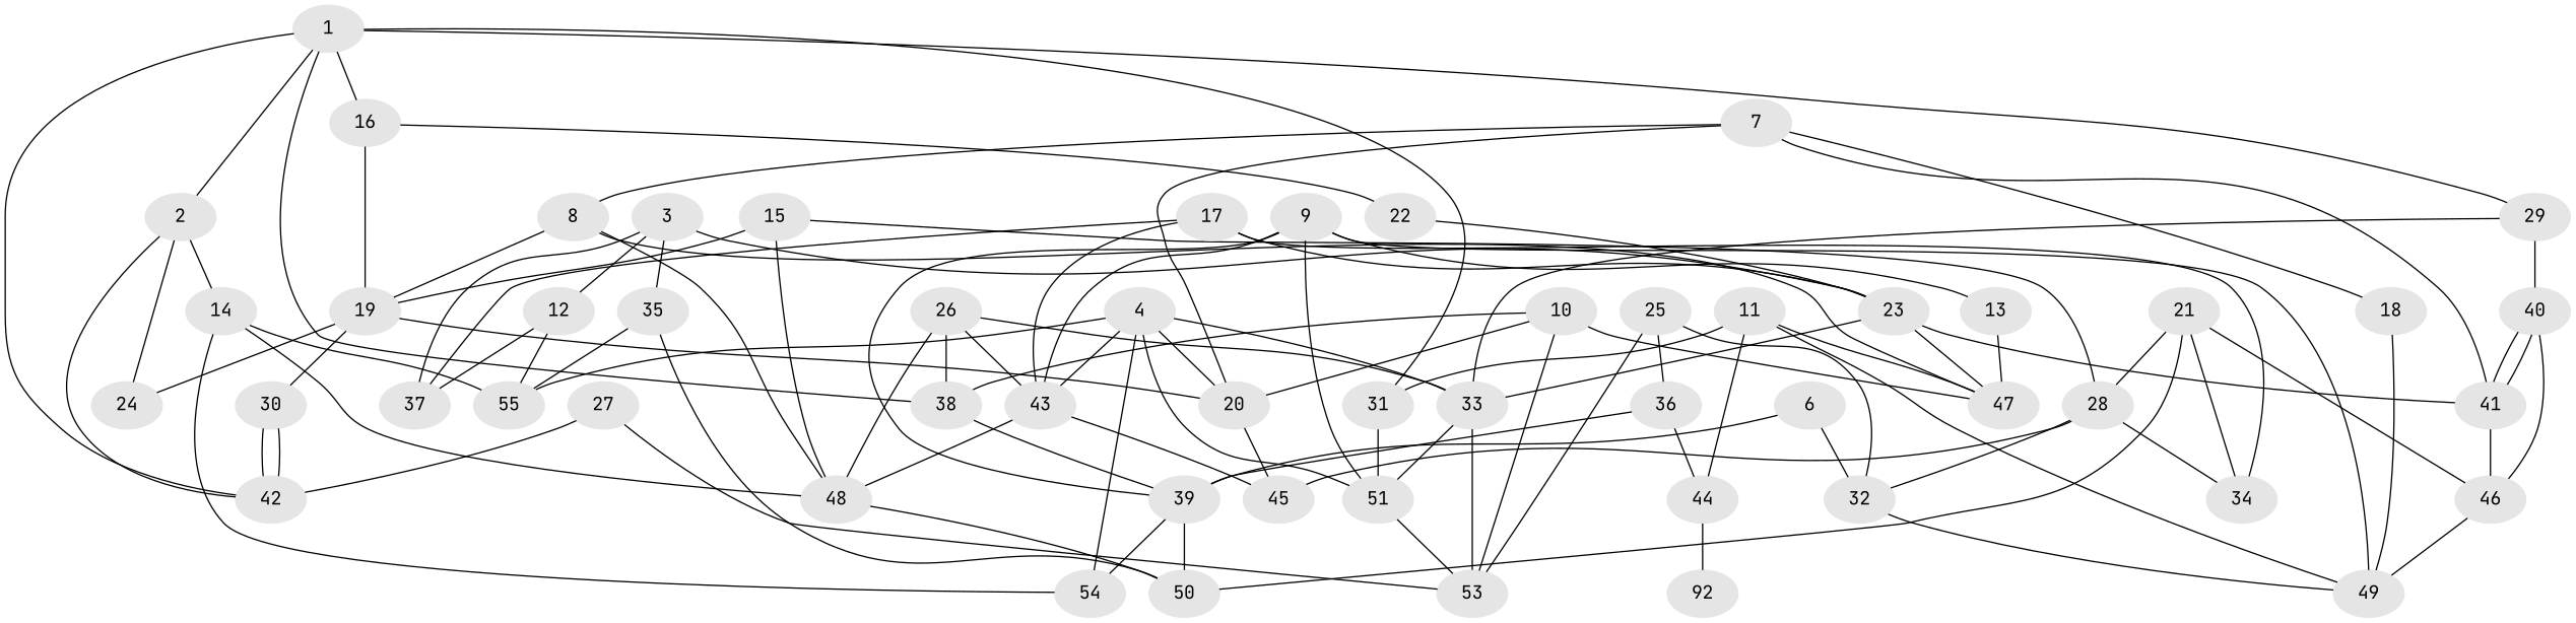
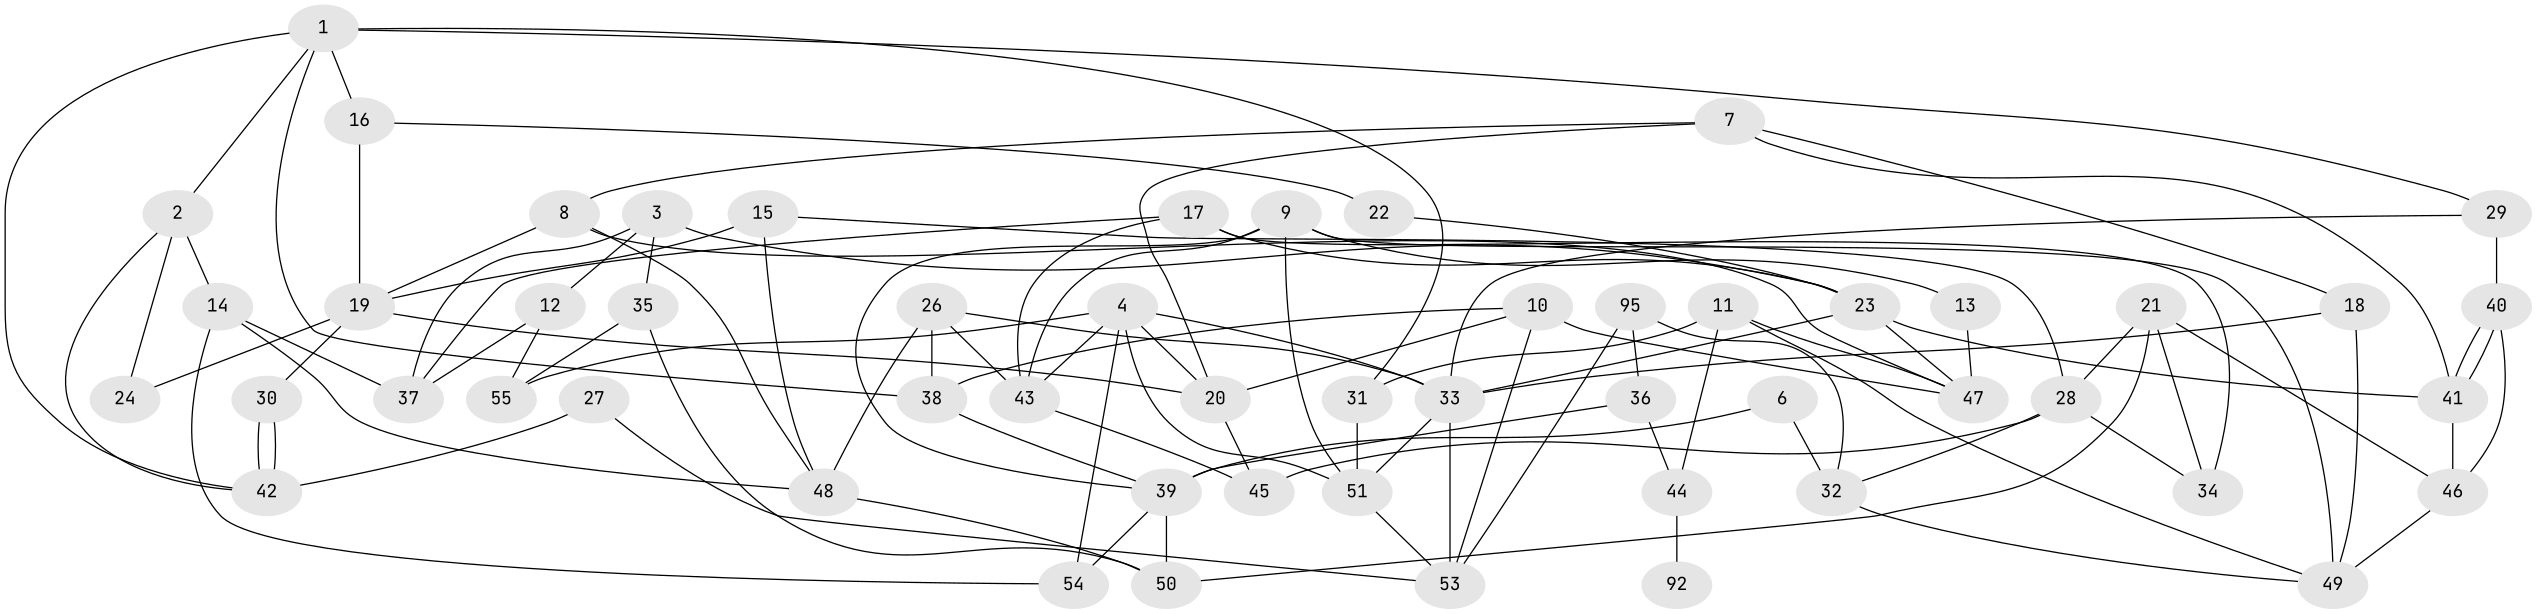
  graph {
    fontname="JetBrains Mono"
    node [color=gray90 fontname="JetBrains Mono" style=filled]
    edge [fontname="JetBrains Mono"]
    1
    2
    16
    29
    31
    38
    42
    14
    24
    19
    22
    33
    40
    51
    39
    54
    55
    48
    3
    12
    23
    35
    37
    41
    47
    50
    4
    20
    43
    45
    53
    9
    13
    49
    11
    44
    n37 [label=92]
    6
    32
    7
    8
    18
    46
    30
    10
    15
    28
    34
    17
    21
-   25
+   25 [label=95]
    36
    26
    27
    1 -- 2
    1 -- 16
    1 -- 29
    1 -- 31
    1 -- 38
    1 -- 42
    2 -- 42
    2 -- 14
    2 -- 24
    16 -- 19
    16 -- 22
    29 -- 33
    29 -- 40
    31 -- 51
    38 -- 39
    14 -- 54
-   14 -- 55
+   14 -- 37
    14 -- 48
    19 -- 24
    19 -- 20
    19 -- 30
    22 -- 23
    33 -- 51
    33 -- 53
    40 -- 41
    40 -- 41
    40 -- 46
    51 -- 53
    39 -- 54
    39 -- 50
    48 -- 50
    3 -- 12
    3 -- 23
    3 -- 35
    3 -- 37
    12 -- 55
    12 -- 37
    23 -- 33
    23 -- 41
    23 -- 47
    35 -- 55
    35 -- 50
    41 -- 46
    4 -- 33
    4 -- 51
    4 -- 54
    4 -- 55
    4 -- 20
    4 -- 43
    20 -- 45
-   43 -- 48
    43 -- 45
    9 -- 51
    9 -- 39
    9 -- 43
    9 -- 13
    9 -- 49
    13 -- 47
    11 -- 31
    11 -- 47
    11 -- 49
    11 -- 44
    44 -- n37
    6 -- 39
    6 -- 32
    32 -- 49
    7 -- 41
    7 -- 20
    7 -- 8
    7 -- 18
    8 -- 19
    8 -- 48
    8 -- 47
+   18 -- 33
    18 -- 49
    46 -- 49
    30 -- 42
    30 -- 42
    10 -- 38
    10 -- 47
    10 -- 20
    10 -- 53
    15 -- 19
    15 -- 48
    15 -- 28
    28 -- 45
    28 -- 32
    28 -- 34
    17 -- 23
    17 -- 37
    17 -- 43
    17 -- 34
    21 -- 50
    21 -- 46
    21 -- 28
    21 -- 34
    25 -- 53
    25 -- 32
    25 -- 36
    36 -- 39
    36 -- 44
    26 -- 38
    26 -- 33
    26 -- 48
    26 -- 43
    27 -- 42
    27 -- 53
  }
